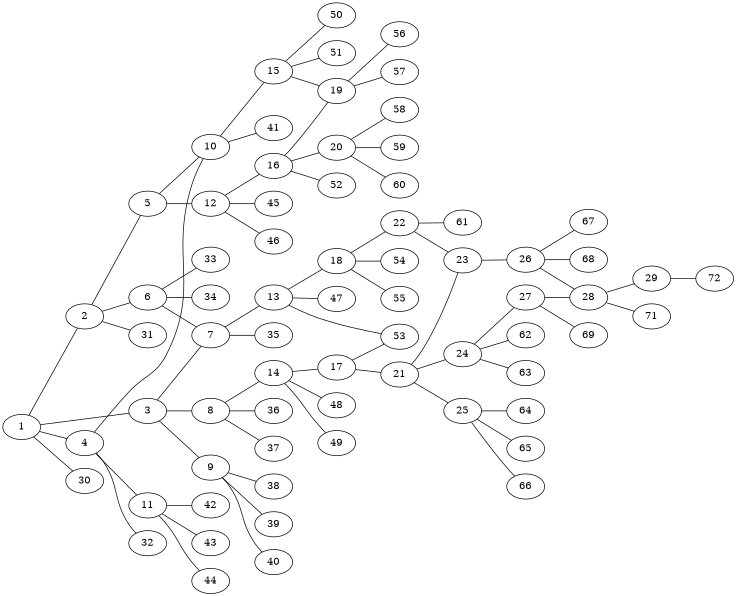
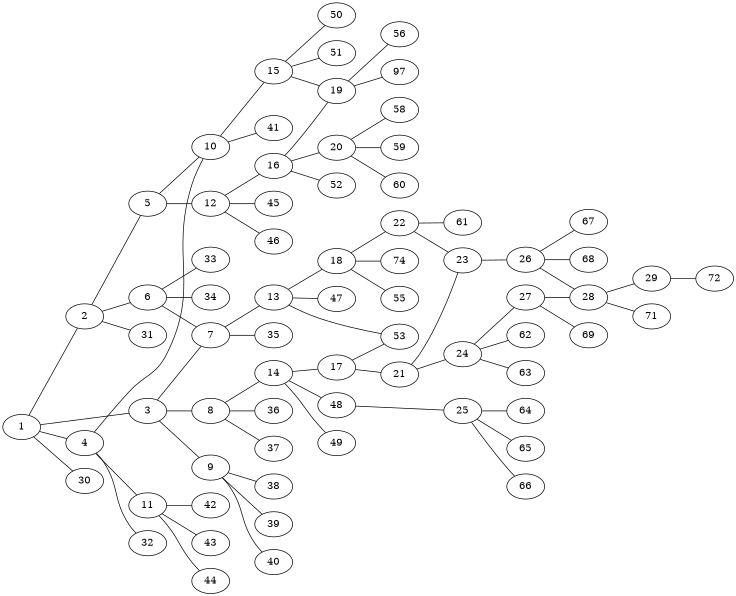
  graph {
    rankdir=LR
    node [chem=H]
    edge [valence=1]
    1 [chem=C]
    2 [chem=C]
    3 [chem=C]
    4 [chem=C]
    30
    5 [chem=N]
    6 [chem=C]
    31
    7 [chem=C]
    8 [chem=C]
    9 [chem=C]
    10 [chem=C]
    11 [chem=C]
    32
    12 [chem=C]
    33
    34
    13 [chem=C]
    35
    14 [chem=C]
    36
    37
    38
    39
    40
    15 [chem=C]
    41
    42
    43
    44
    16 [chem=C]
    45
    46
    18 [chem=C]
    47
    53
    17 [chem=C]
    48
    49
    19 [chem=C]
    50
    51
    20 [chem=C]
    52
    21 [chem=C]
    22 [chem=C]
-   54
+   54 [label=74]
    55
    56
-   57
+   57 [label=97]
    58
    59
    60
    23 [chem=C]
    24 [chem=C]
    25 [chem=C]
    61
    26 [chem=C]
    27 [chem=C]
    62
    63
    64
    65
    66
    28 [chem=C]
    67
    68
    69
    29 [chem=O]
    71
    72
    1 -- 2
    1 -- 3
    1 -- 4
    1 -- 30
    2 -- 5
    2 -- 6
    2 -- 31
    3 -- 7
    3 -- 8
    3 -- 9
    4 -- 10
    4 -- 11
    4 -- 32
    5 -- 10
    5 -- 12
    6 -- 7
    6 -- 33
    6 -- 34
    7 -- 13
    7 -- 35
    8 -- 14
    8 -- 36
    8 -- 37
    9 -- 38
    9 -- 39
    9 -- 40
    10 -- 15
    10 -- 41
    11 -- 42
    11 -- 43
    11 -- 44
    12 -- 16
    12 -- 45
    12 -- 46
    13 -- 18
    13 -- 47
    13 -- 53
    14 -- 17
    14 -- 48
    14 -- 49
    15 -- 19
    15 -- 50
    15 -- 51
    16 -- 19
    16 -- 20
    16 -- 52
    18 -- 22
    18 -- 54
    18 -- 55
    17 -- 53
    17 -- 21
    19 -- 56
    19 -- 57
    20 -- 58
    20 -- 59
    20 -- 60
    21 -- 23
    21 -- 24
-   21 -- 25
+   48 -- 25
    22 -- 23 [valence=2]
    22 -- 61
    23 -- 26
    24 -- 27
    24 -- 62
    24 -- 63
    25 -- 64
    25 -- 65
    25 -- 66
    26 -- 28
    26 -- 67
    26 -- 68
    27 -- 28
    27 -- 69
    28 -- 29
    28 -- 71
    29 -- 72
  }
